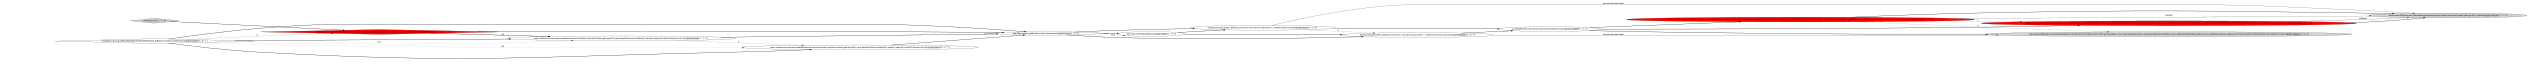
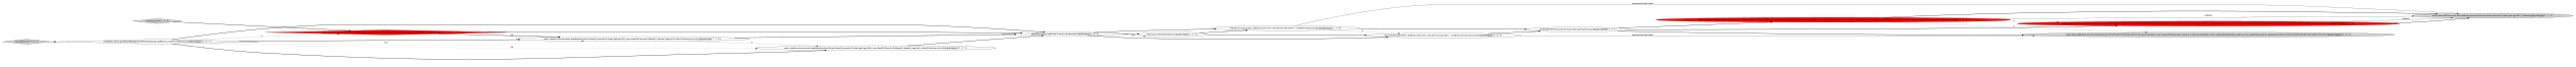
  digraph {
    fontname=Inter
    rankdir=LR
    node [fillcolor=white fontname=Inter shape=ellipse style=filled]
    edge [fontname=Inter style=bold]
    n1 [label="ExecutionGroupContext<JDBCExecutionUnit> executionGroupContext = createExecutionContext()@@@9@@@['1', '1', '0']"]
    n2 [label="ExecutionGroupContext<JDBCExecutionUnit> executionGroupContext = createExecutionGroupContext()@@@9@@@['0', '0', '1']"]
    n3 [fillcolor=lightgray label="return driverJDBCExecutor.executeQuery(executionGroupContext,executionContext.getLogicSQL(),callback)@@@12@@@['1', '1', '0']"]
    n4 [label="cacheStatements(executionGroupContext.getInputGroups())@@@10@@@['1', '1', '1']"]
    n5 [fillcolor=lightgray label="return driverJDBCExecutor.executeQuery(executionGroupContext,executionContext.getLogicSQL(),new PreparedStatementExecuteQueryCallback(metaDataContexts.getDefaultMetaData().getResource().getDatabaseType(),sqlStatement,SQLExecutorExceptionHandler.isExceptionThrown()))@@@11@@@['0', '0', '1']"]
    n6 [fillcolor=red label="StatementExecuteQueryCallback callback = new StatementExecuteQueryCallback(metaDataContexts.getDefaultMetaData().getResource().getDatabaseType(),executionContext.getSqlStatementContext().getSqlStatement(),SQLExecutorExceptionHandler.isExceptionThrown())@@@11@@@['1', '0', '0']"]
    n7 [fillcolor=red label="StatementExecuteQueryCallback callback = new StatementExecuteQueryCallback(metaDataContexts.getMetaData(connection.getSchemaName()).getResource().getDatabaseType(),executionContext.getSqlStatementContext().getSqlStatement(),SQLExecutorExceptionHandler.isExceptionThrown())@@@11@@@['0', '1', '0']"]
+   n8 [fillcolor=lightgray label="executeQuery0['1', '0', '0']" shape=diamond]
    n9 [label="metaDataContexts.getDefaultMetaData().getRuleMetaData().getRules().stream().anyMatch(null)@@@3@@@['1', '0', '1']" shape=diamond]
    n10 [fillcolor=red label="metaDataContexts.getMetaData(connection.getSchemaName()).getRuleMetaData().getRules().stream().anyMatch(null)@@@3@@@['0', '1', '0']" shape=diamond]
    n11 [label="return rawExecutor.execute(createRawExecutionContext(),executionContext.getLogicSQL(),new RawSQLExecutorCallback()).stream().map(null).collect(Collectors.toList())@@@4@@@['1', '1', '0']"]
    n12 [label="return rawExecutor.execute(createRawExecutionGroupContext(),executionContext.getLogicSQL(),new RawSQLExecutorCallback()).stream().map(null).collect(Collectors.toList())@@@4@@@['0', '0', '1']"]
    n13 [label="executionContext.getRouteContext().isFederated()@@@6@@@['1', '1', '1']" shape=diamond]
    n14 [fillcolor=lightgray label="executeQuery0['0', '1', '0']" shape=diamond]
    n15 [label="return executeFederatedQuery()@@@7@@@['1', '1', '1']"]
    n1 -> n2 [label=0 style=dashed]
    n1 -> n3 [label=executionGroupContext style=solid]
    n1 -> n4
    n2 -> n4
    n2 -> n5 [label=executionGroupContext style=solid]
    n4 -> n5
    n4 -> n6
    n4 -> n7
    n6 -> n3
    n6 -> n3 [label=callback style=solid]
    n6 -> n5 [label=0 style=dashed]
    n6 -> n7 [label=0 style=dashed]
    n7 -> n3
    n7 -> n3 [label=callback style=solid]
+   n8 -> n9
    n9 -> n10 [label=0 style=dashed]
    n9 -> n11
    n9 -> n11 [label=true style=dotted]
    n9 -> n12
    n9 -> n12 [label=true style=dotted]
    n9 -> n13
    n10 -> n11 [label=true style=dotted]
    n10 -> n11
    n10 -> n13
    n11 -> n12 [label=0 style=dashed]
    n11 -> n13
    n12 -> n13
    n13 -> n1
    n13 -> n2
    n13 -> n15
    n13 -> n15 [label=true style=dotted]
    n14 -> n10
    n15 -> n1
    n15 -> n2
  }
